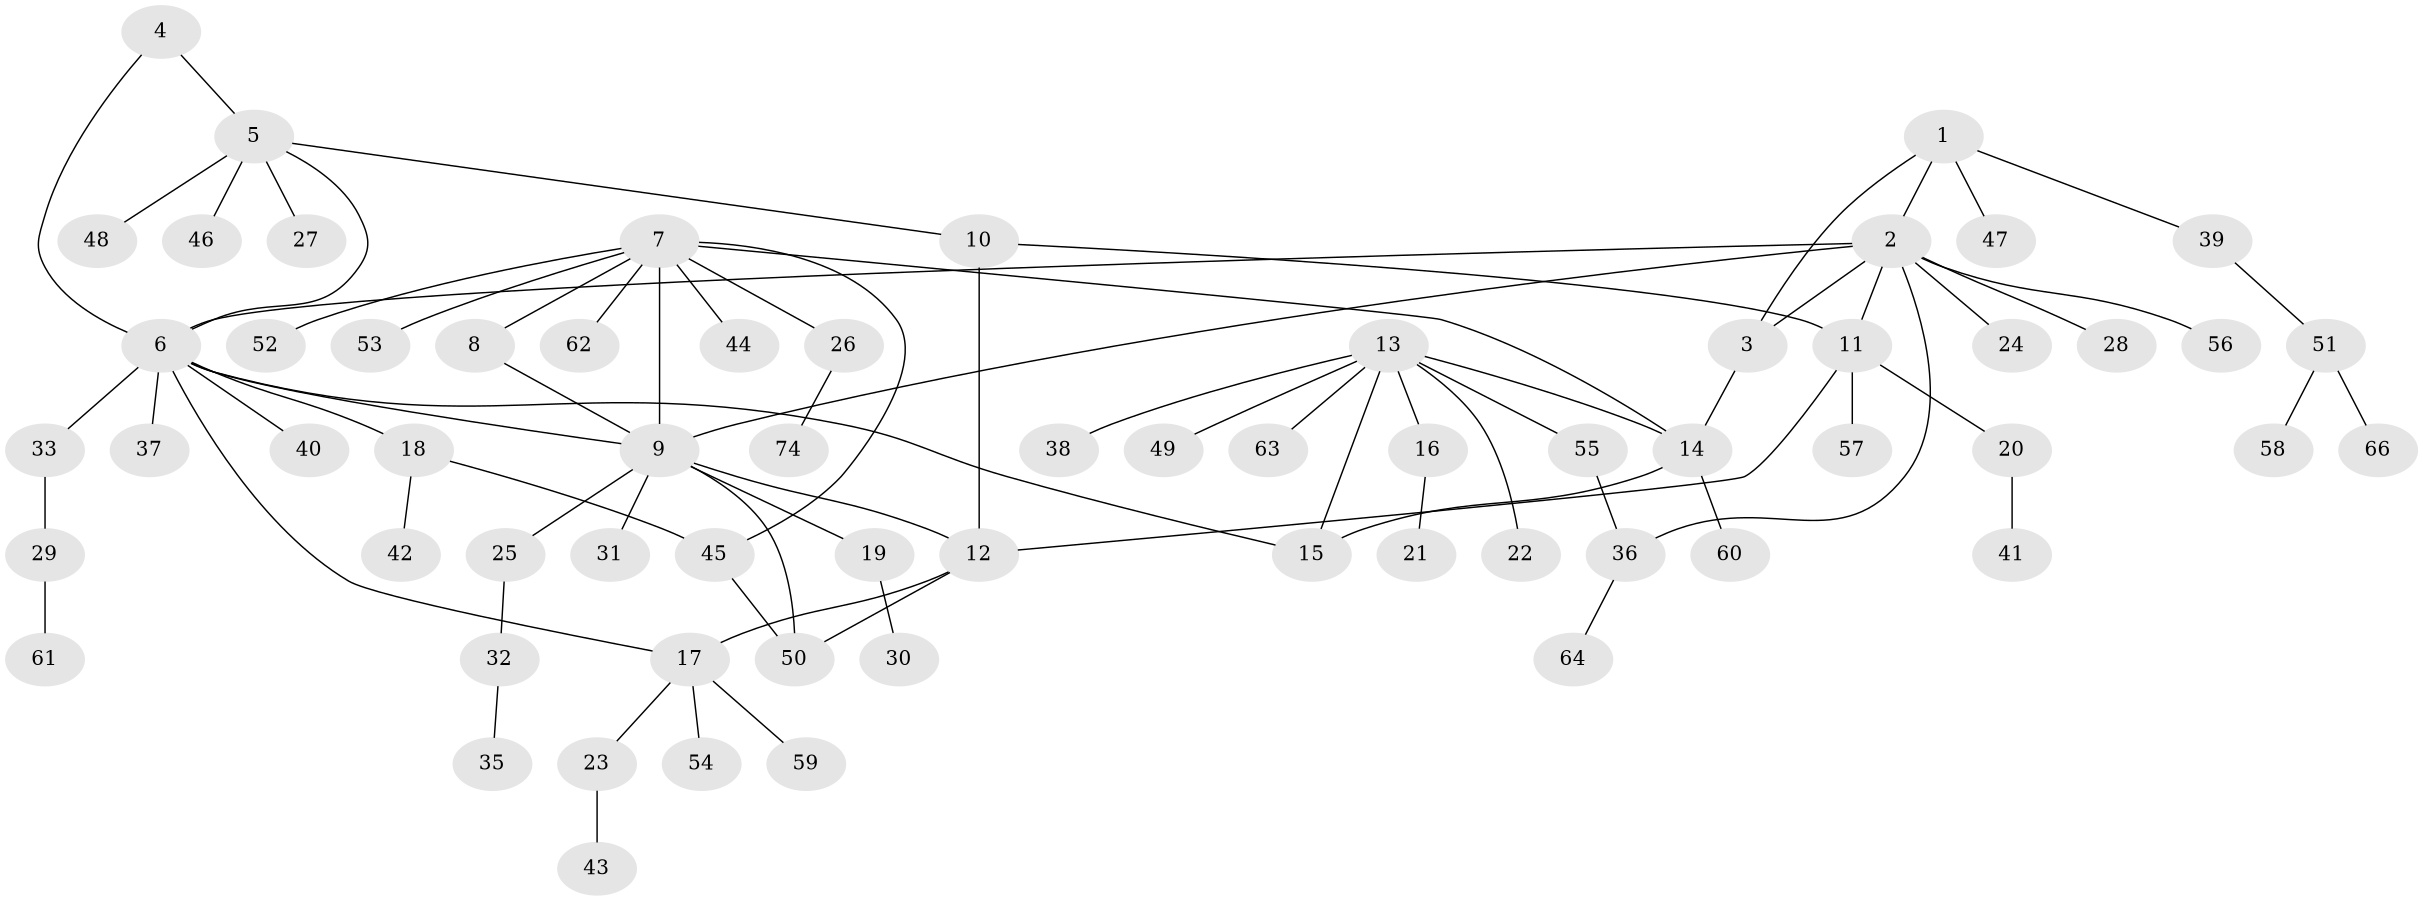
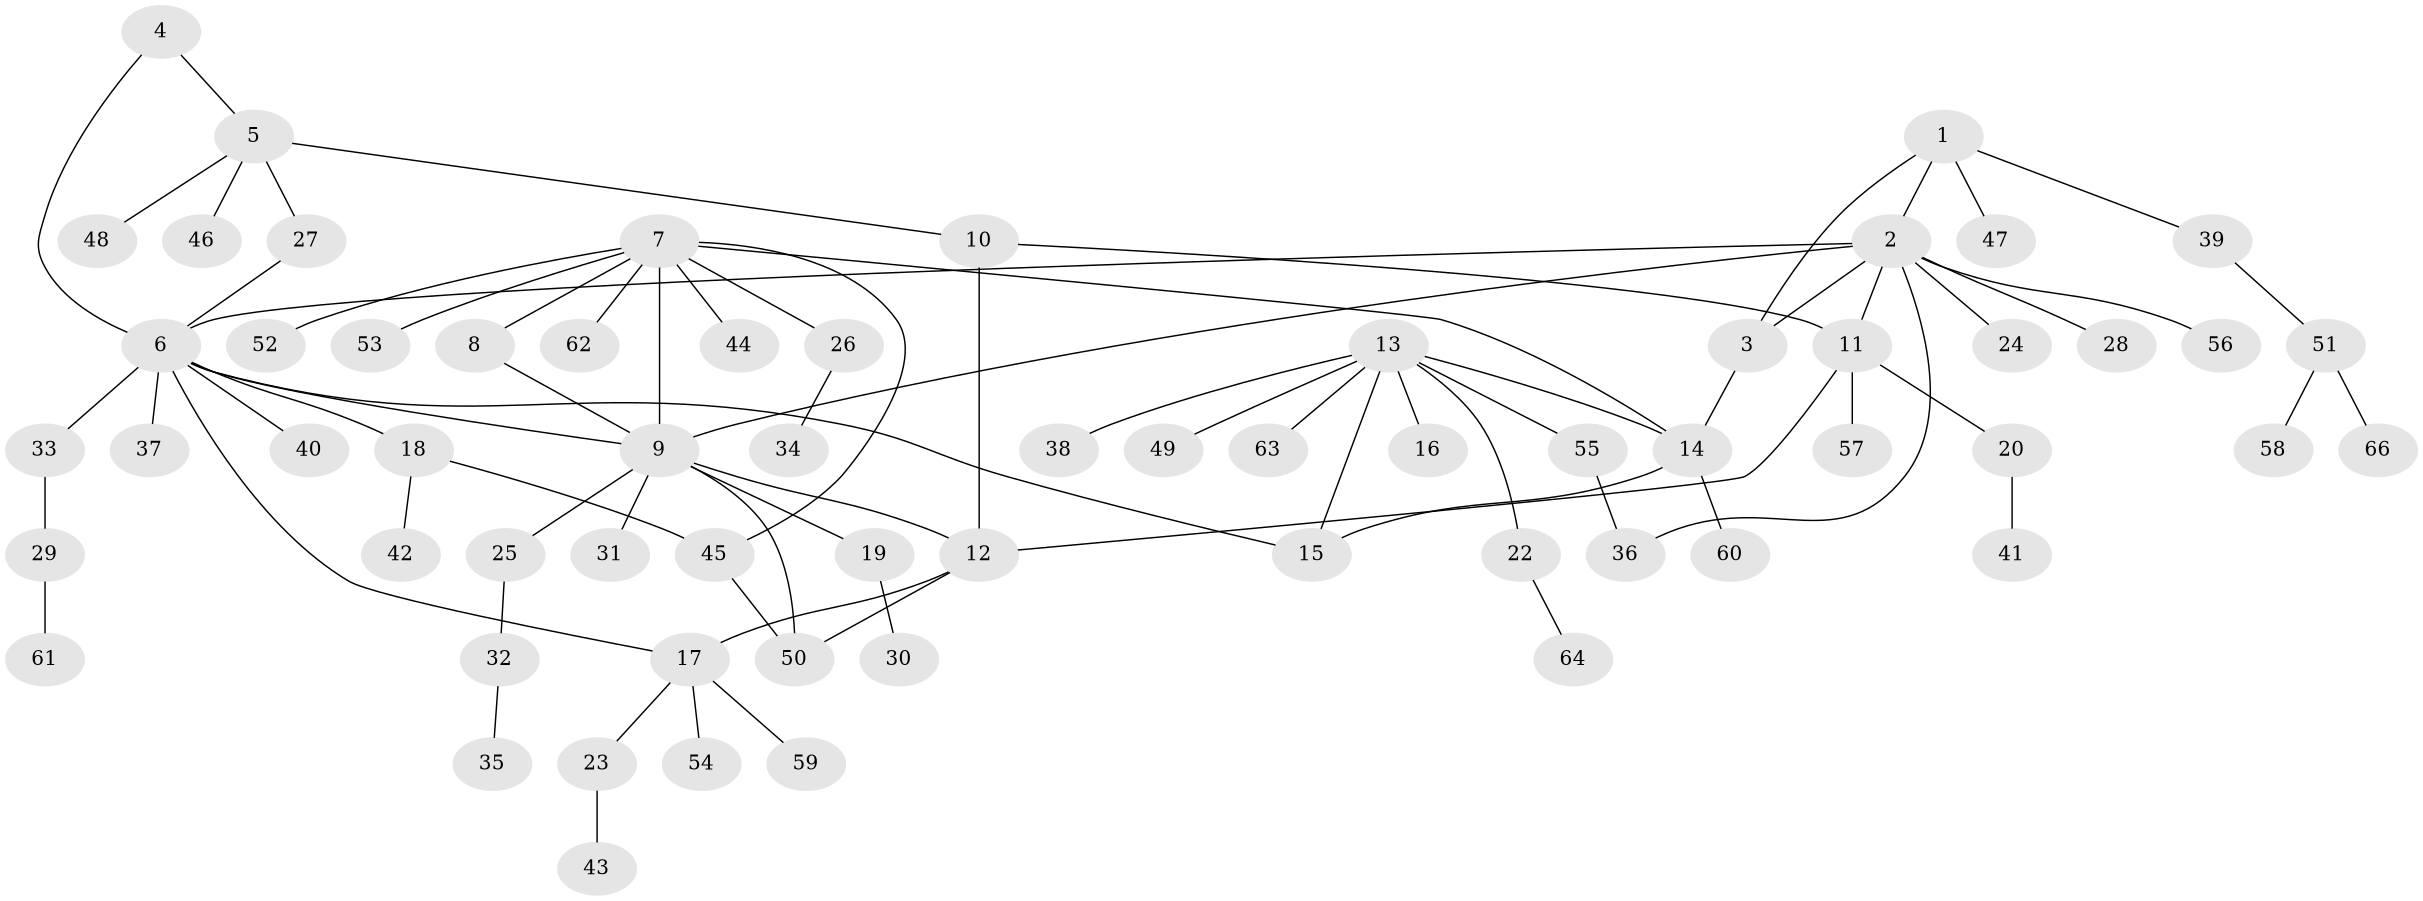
  graph {
    node [color=gray90 style=filled]
    1
    2
    3
    39
    47
    6
    9
    11
    24
    28
    36
    56
    14
    51
    15
    17
    18
    33
    37
    40
    12
    19
    25
    31
    50
    20
    57
    60
    4
    5
    10
    27
    46
    48
    23
    54
    59
    45
    42
    29
    7
    8
    26
    44
    52
    53
    62
-   34 [label=74]
+   34
    30
    32
    41
    13
    16
    22
    38
    49
    55
    63
-   21
    64
    43
    61
    35
    58
    66
    1 -- 2
    1 -- 3
    1 -- 39
    1 -- 47
    2 -- 3
    2 -- 6
    2 -- 9
    2 -- 11
    2 -- 24
    2 -- 28
    2 -- 36
    2 -- 56
    3 -- 14
    39 -- 51
    6 -- 9
    6 -- 15
    6 -- 17
    6 -- 18
    6 -- 33
    6 -- 37
    6 -- 40
    9 -- 12
    9 -- 19
    9 -- 25
    9 -- 31
    9 -- 50
    11 -- 12
    11 -- 20
    11 -- 57
    14 -- 15
    14 -- 60
    51 -- 58
    51 -- 66
    17 -- 23
    17 -- 54
    17 -- 59
    18 -- 45
    18 -- 42
    33 -- 29
    12 -- 17
    12 -- 50
    19 -- 30
    25 -- 32
    20 -- 41
    4 -- 6
    4 -- 5
-   5 -- 6
+   27 -- 6
    5 -- 10
    5 -- 27
    5 -- 46
    5 -- 48
    10 -- 11
    10 -- 12
    23 -- 43
    45 -- 50
    29 -- 61
    7 -- 9
    7 -- 14
    7 -- 45
    7 -- 8
    7 -- 26
    7 -- 44
    7 -- 52
    7 -- 53
    7 -- 62
    8 -- 9
    26 -- 34
    32 -- 35
    13 -- 14
    13 -- 15
    13 -- 16
    13 -- 22
    13 -- 38
    13 -- 49
    13 -- 55
    13 -- 63
-   16 -- 21
-   36 -- 64
+   22 -- 64
    55 -- 36
  }
